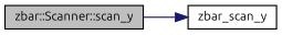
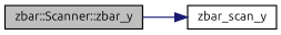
  digraph {
    rankdir=LR
    fontname=Ubuntu
    node [color=black fontname=Ubuntu fontsize=10 shape=record style=filled]
-   n1 [fillcolor=grey75 fontcolor=black height=0.2 label="zbar::Scanner::scan_y" width=0.4]
+   n1 [fillcolor=grey75 fontcolor=black height=0.2 label="zbar::Scanner::zbar_y" width=0.4]
    n2 [fillcolor=white height=0.2 label=zbar_scan_y width=0.4]
    n1 -> n2 [color=midnightblue fontname=Ubuntu fontsize=10 labelfontname=Helvetica labelfontsize=10 style=solid]
  }
